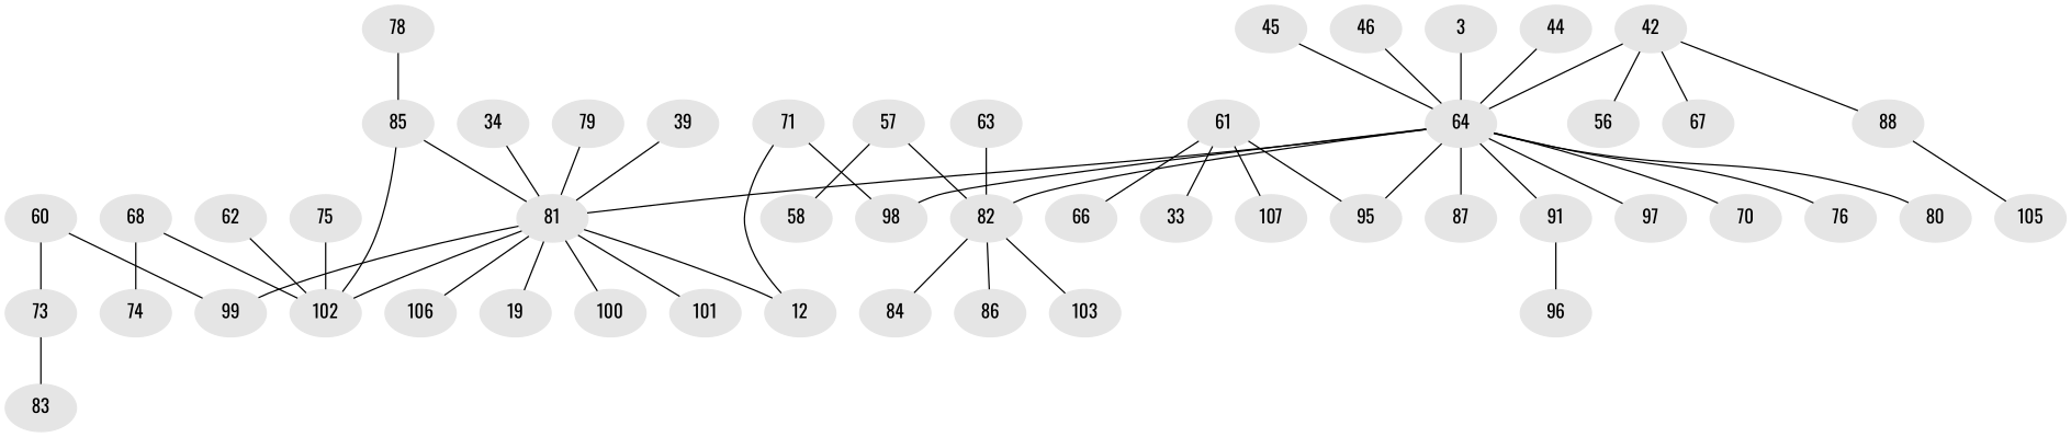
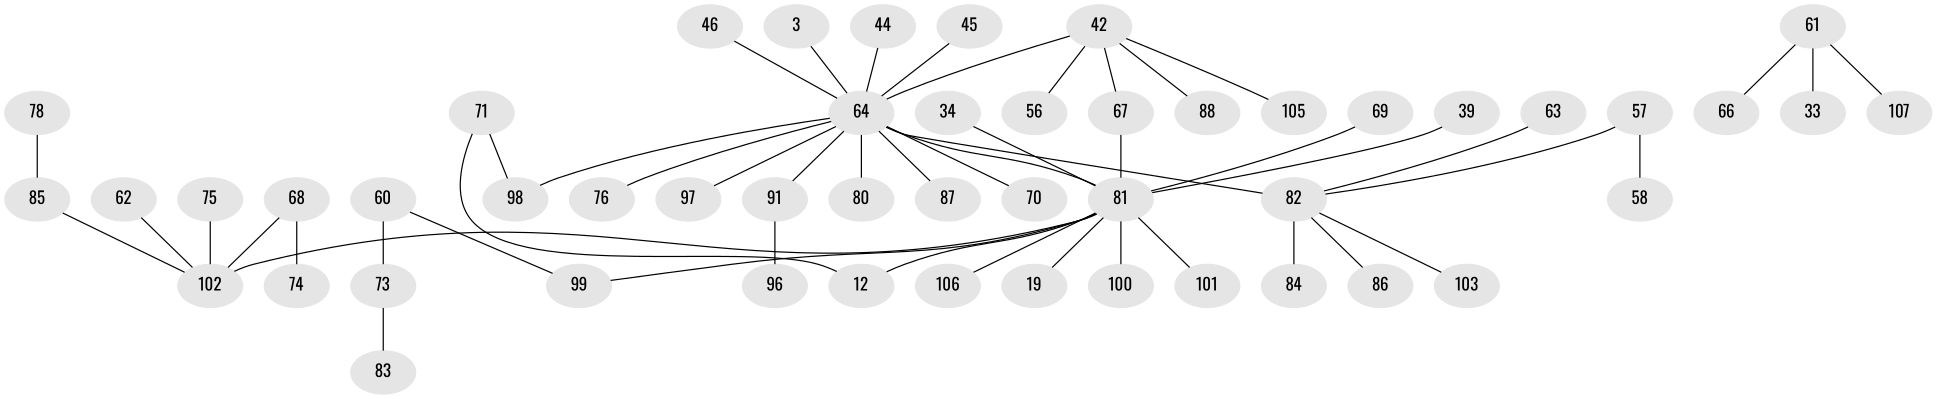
  graph {
    fontname=Oswald
    node [color=gray90 fontname=Oswald style=filled]
    edge [fontname=Oswald]
    64 [super="+2+10+17+22+18+27"]
    81 [super="+8+31+50+72"]
    82 [super="+49+38"]
-   95 [super="+54"]
    70
    76
    80 [super="+16"]
    87
    91 [super="+90"]
    97 [super="+9"]
    98 [super="+40"]
    3
    99 [super="+52"]
    102 [super="+12+33+37+65"]
    n15 [label=12]
    n16 [label=19]
    100
    101
    106
    34
    42 [super="+21"]
    56
    67 [super="+39+51"]
    88 [super="+32"]
    105
    44
    45
    46
    57
    58
    84
    86
    103
    60
    73
    83
    61 [super="+59+55"]
    66
    n39 [label=33]
    107
    62 [super="+48"]
    63 [super="+36"]
    96
    68
    74
-   69 [label=79]
+   69
    71
    75 [super="+53"]
    85 [super="+47"]
    78
    n51 [label=39]
    64 -- 81 [weight=2]
    64 -- 82 [weight=4]
-   64 -- 95
    64 -- 70
    64 -- 76
    64 -- 80 [weight=2]
    64 -- 87
    64 -- 91 [weight=2]
    64 -- 97
    64 -- 98
    81 -- 99
    81 -- 102 [weight=2]
    81 -- n15
    81 -- n16
    81 -- 100
    81 -- 101
    81 -- 106
    82 -- 84
    82 -- 86
    82 -- 103
    91 -- 96
    3 -- 64
    34 -- 81
    42 -- 64 [weight=2]
    42 -- 56
    42 -- 67
    42 -- 88
-   88 -- 105
-   85 -- 81
+   42 -- 105
+   67 -- 81
    44 -- 64
    45 -- 64
    46 -- 64
    57 -- 82
    57 -- 58
    60 -- 99
    60 -- 73
    73 -- 83
-   61 -- 95
    61 -- 66
    61 -- n39
    61 -- 107
    62 -- 102
    63 -- 82
    68 -- 102
    68 -- 74
    69 -- 81
    71 -- 98
    71 -- n15
    75 -- 102
    85 -- 102
    78 -- 85
    n51 -- 81
  }
